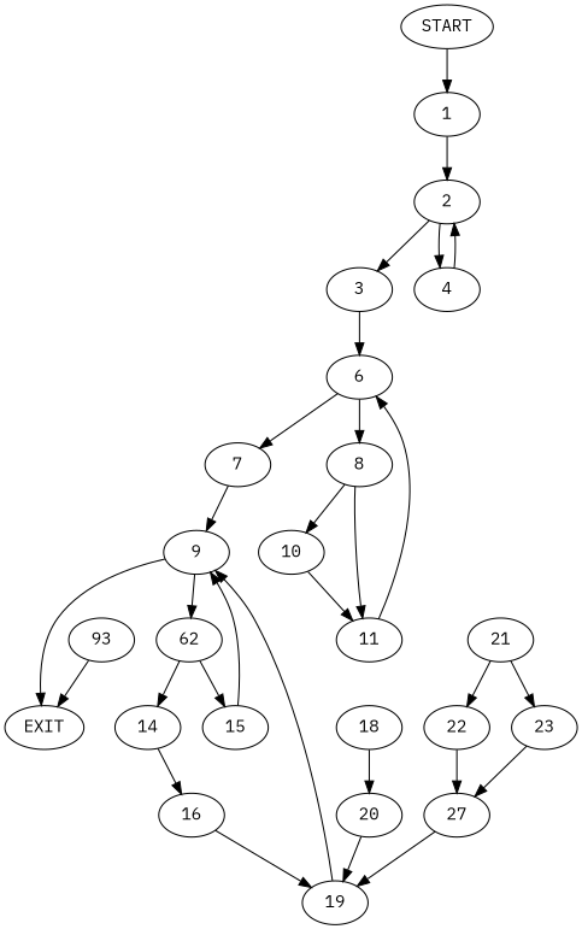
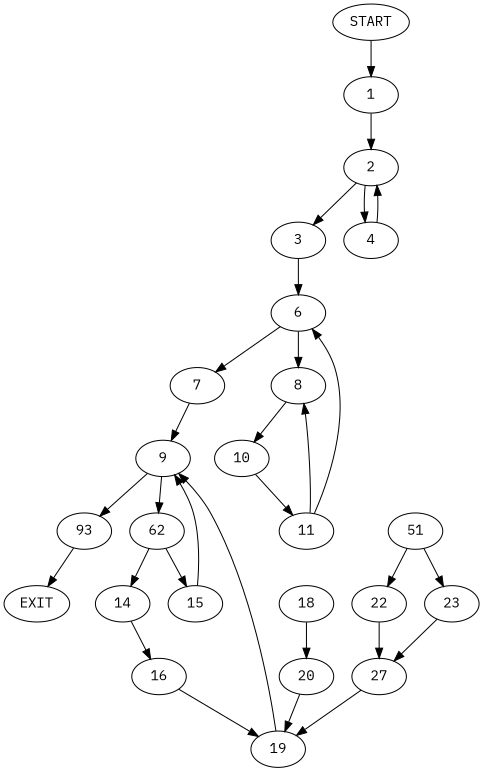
  digraph {
    fontname="IBM Plex Mono"
    node [fontname="IBM Plex Mono"]
    edge [fontname="IBM Plex Mono"]
    n1 [label=START]
    1
    2
    n4 [label=EXIT]
    3
    4
    6
    7
    8
    9
    10
    11
    n13 [label=62]
    n14 [label=93]
    14
    15
    16
    19
    18
    20
-   21
+   21 [label=51]
    22
    23
    n24 [label=27]
    n1 -> 1
    1 -> 2
    2 -> 3
    2 -> 4
    3 -> 6
    4 -> 2
    6 -> 7
    6 -> 8
    7 -> 9
    8 -> 10
-   8 -> 11
+   11 -> 8
    9 -> n13
-   9 -> n4
+   9 -> n14
    10 -> 11
    11 -> 6
    n13 -> 14
    n13 -> 15
    n14 -> n4
    14 -> 16
    15 -> 9
    16 -> 19
    19 -> 9
    18 -> 20
    20 -> 19
    21 -> 22
    21 -> 23
    22 -> n24
    23 -> n24
    n24 -> 19
  }
